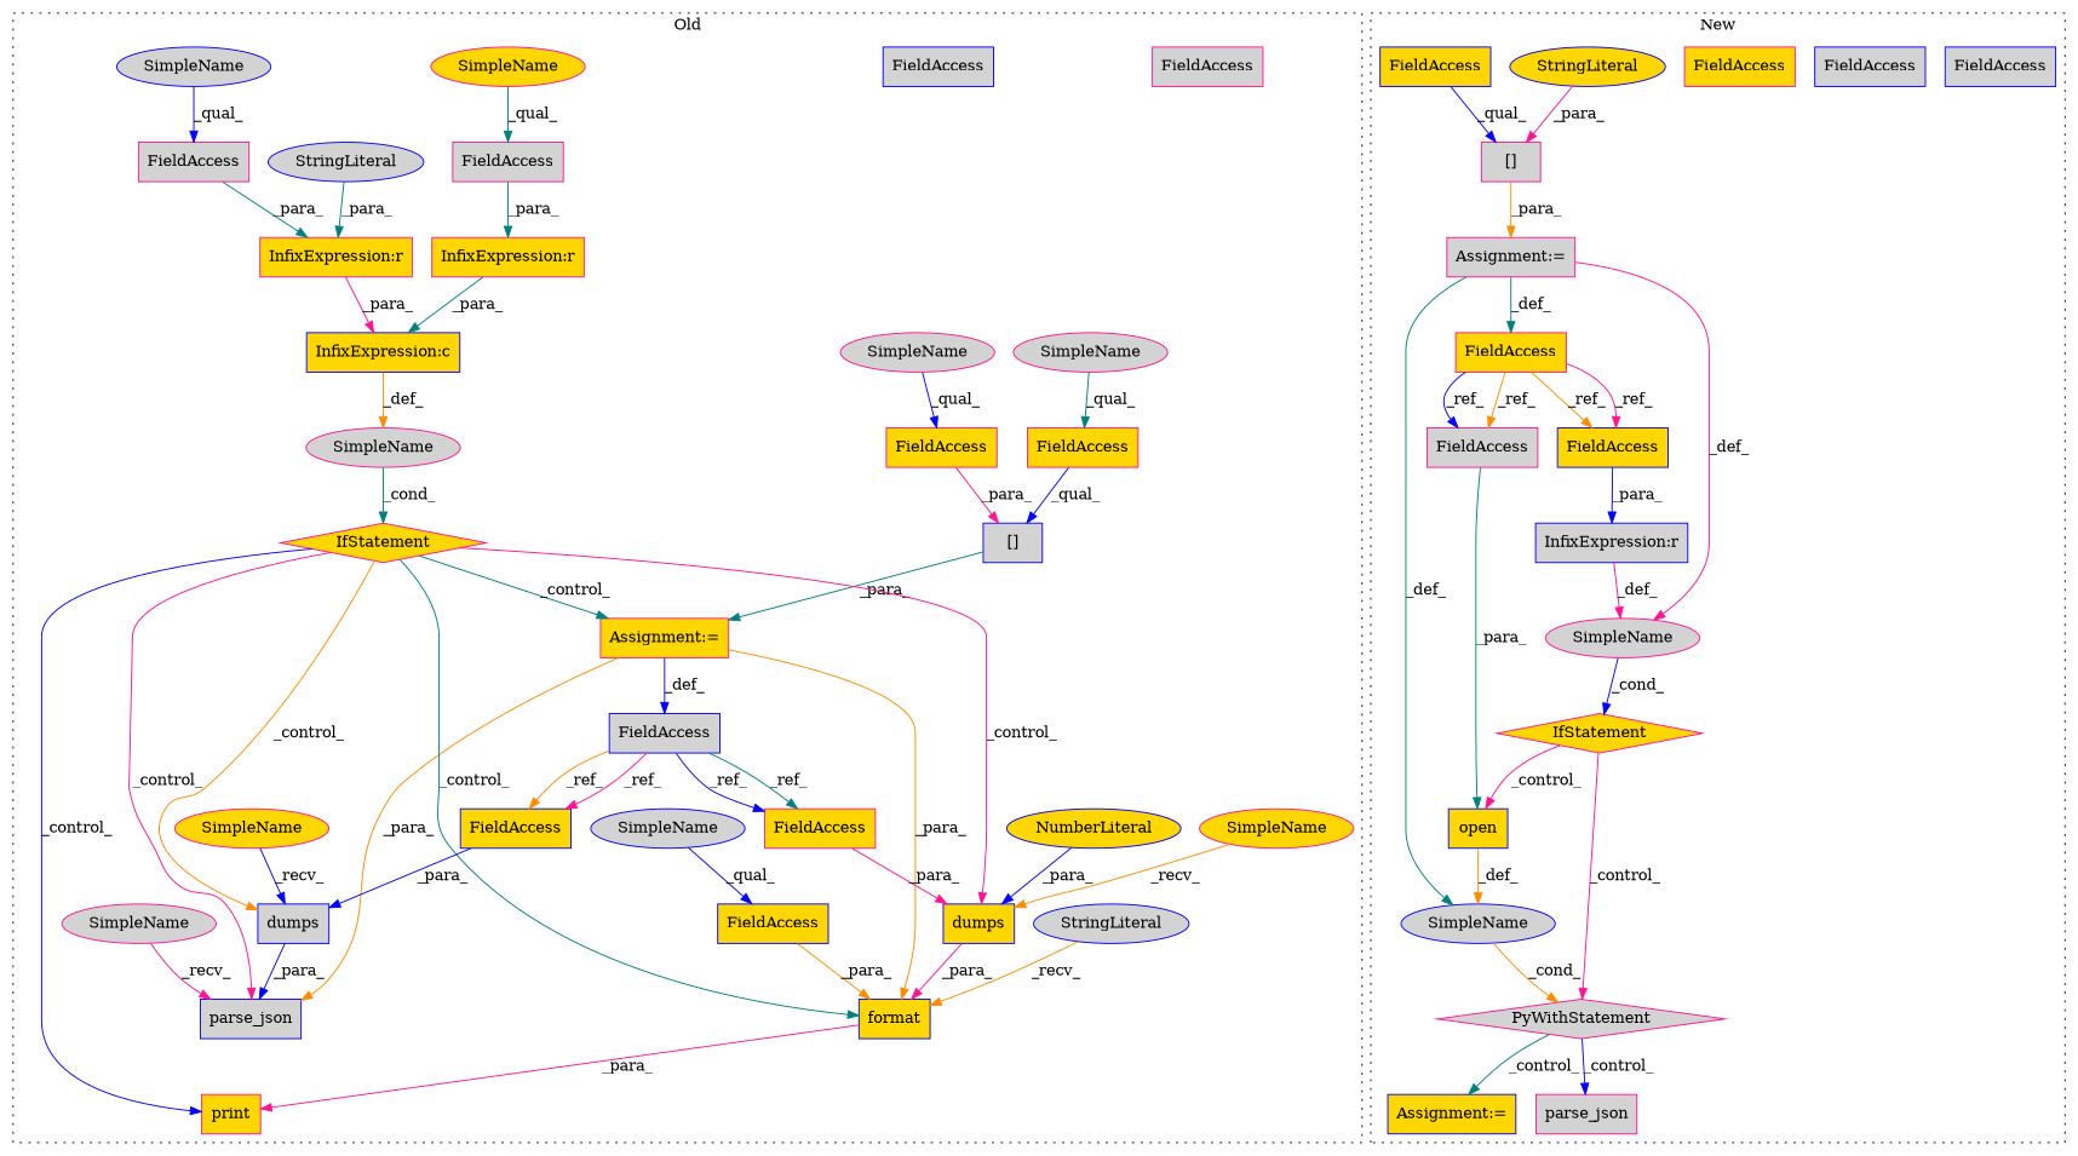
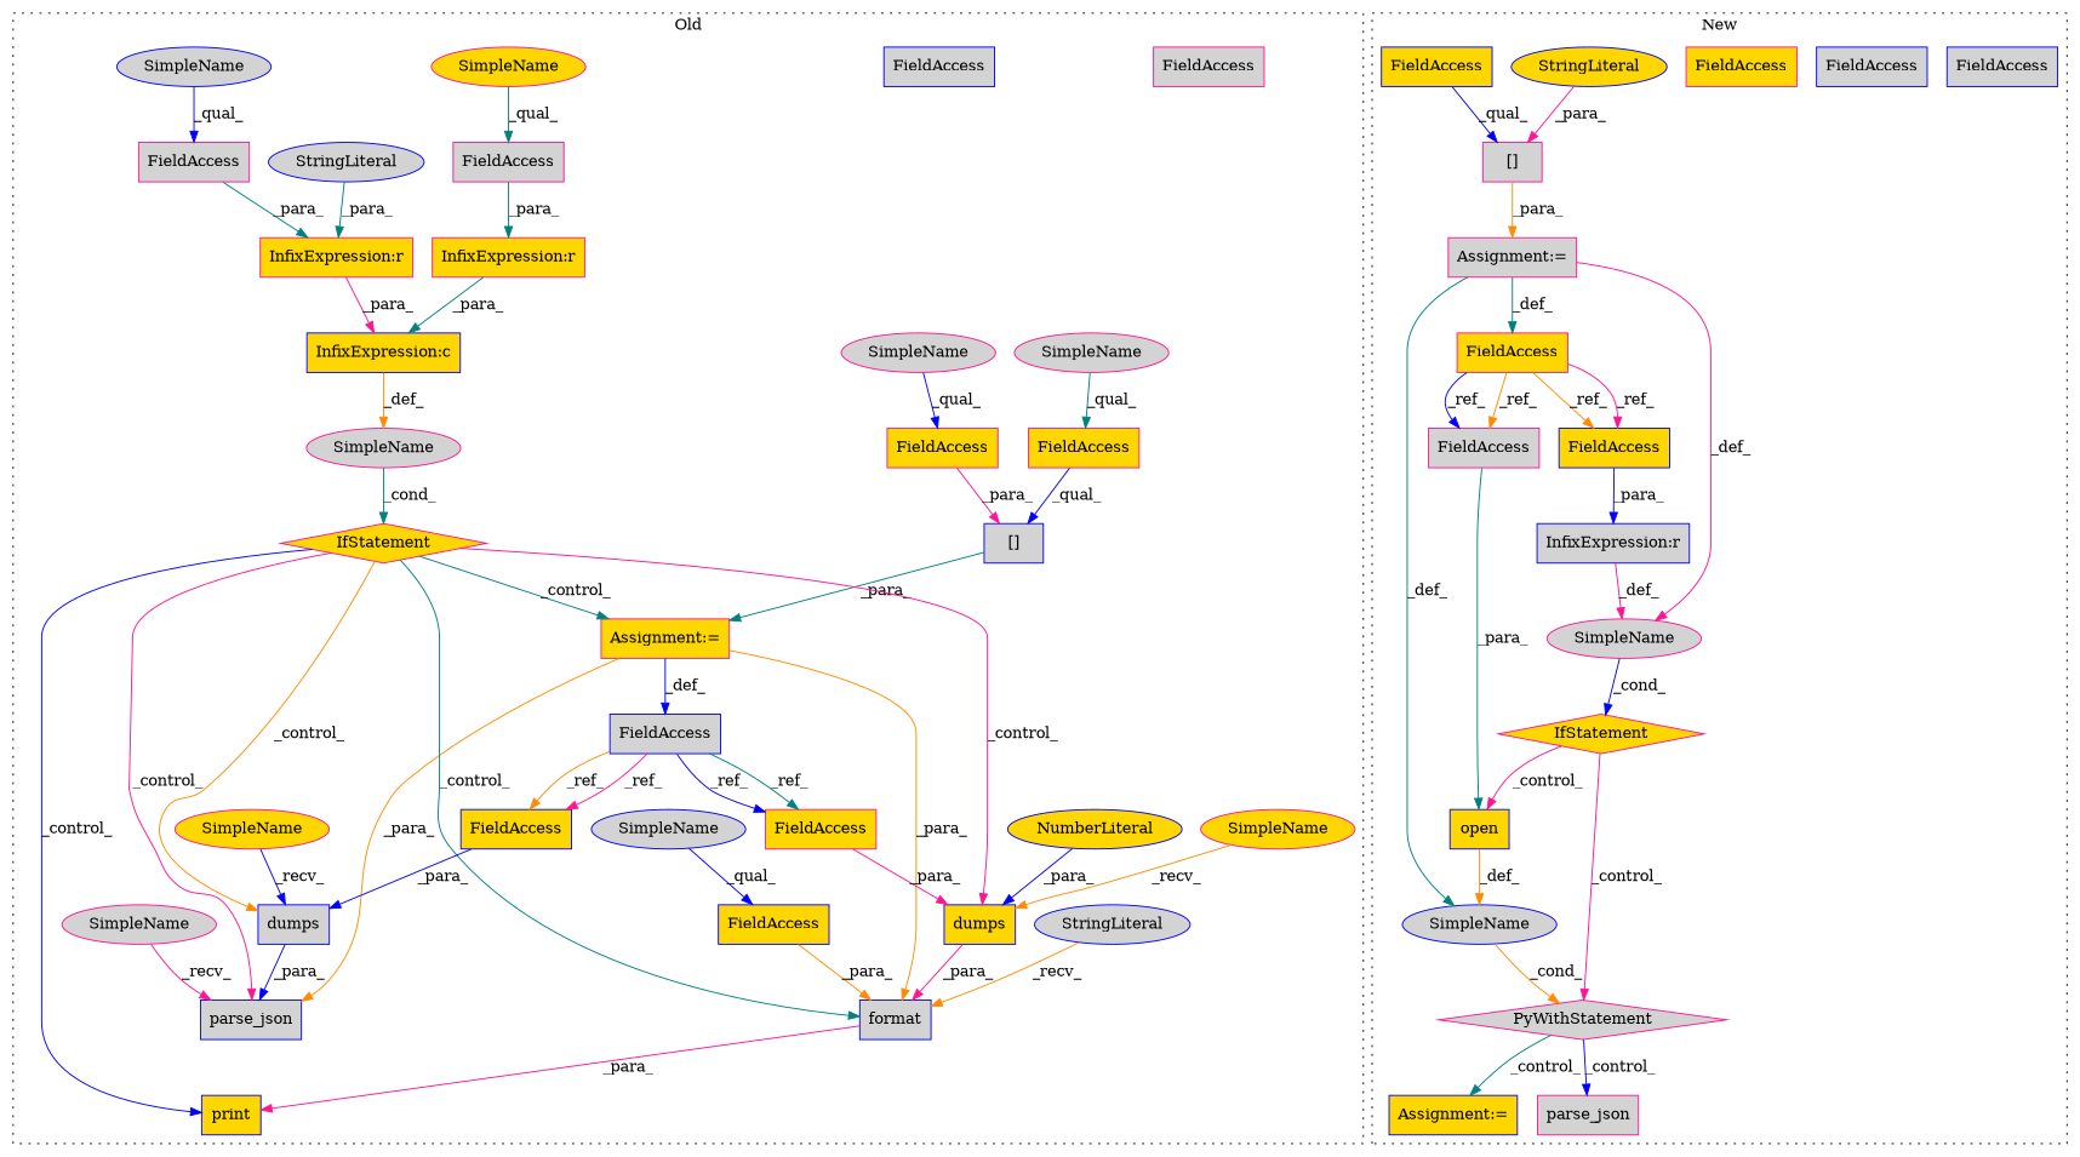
  digraph {
    node [a=22 color=deeppink fillcolor=lightgrey l=6 shape=box style=filled]
    edge [color=blue]
    n1 [a=32 color=blue fillcolor=gold l="6,1" label=dumps s="36850,36864"]
-   n2 [a=32 fillcolor=gold l="6,1" label=print s="36766,36866"]
+   n2 [a=32 color=blue fillcolor=gold l="6,1" label=print s="36766,36866"]
    n3 [a=34 color=blue fillcolor=gold l=1 label=NumberLiteral s=36863 shape=ellipse]
    n4 [a=7 fillcolor=gold l=1 label="Assignment:=" s=36676]
    n5 [a=2 color=blue l="16,1" label="[]" s="36677,36707"]
    n6 [a=27 fillcolor=gold l=4 label="InfixExpression:r" s=36623]
    n7 [a=27 fillcolor=gold l=4 label="InfixExpression:r" s=36651]
    n8 [a=27 color=blue fillcolor=gold l=4 label="InfixExpression:c" s=36632]
    n9 [label=FieldAccess s=36856]
    n10 [fillcolor=gold l=14 label=FieldAccess s=36693]
    n11 [color=blue fillcolor=gold l=14 label=FieldAccess s=36830]
    n12 [color=blue label=FieldAccess s=36670]
    n13 [fillcolor=gold l=15 label=FieldAccess s=36677]
    n14 [l=14 label=FieldAccess s=36609]
    n15 [l=14 label=FieldAccess s=36637]
    n16 [color=blue label=FieldAccess s=36748]
    n17 [a=32 color=blue l="6,1" label=dumps s="36742,36754"]
-   n18 [a=32 color=blue fillcolor=gold l="7,1" label=format s="36823,36865"]
+   n18 [a=32 color=blue l="7,1" label=format s="36823,36865"]
    n19 [a=25 fillcolor=gold l="4,2" label=IfStatement s="36604,36658" shape=diamond]
    n20 [a=42 label=SimpleName shape=ellipse l=""]
    n21 [a=32 color=blue l="11,1" label=parse_json s="36726,36755"]
    n22 [a=45 color=blue l=2 label=StringLiteral s=36655 shape=ellipse]
    n23 [a=45 color=blue l=50 label=StringLiteral s=36772 shape=ellipse]
    n24 [a=42 fillcolor=gold l=7 label=SimpleName s=36609 shape=ellipse]
    n25 [a=42 l=7 label=SimpleName s=36693 shape=ellipse]
    n26 [a=42 color=blue l=7 label=SimpleName s=36637 shape=ellipse]
    n27 [a=42 color=blue l=7 label=SimpleName s=36830 shape=ellipse]
    n28 [a=42 l=7 label=SimpleName s=36718 shape=ellipse]
    n29 [a=42 l=7 label=SimpleName s=36677 shape=ellipse]
    n30 [color=blue fillcolor=gold label=FieldAccess s=36748]
    n31 [fillcolor=gold label=FieldAccess s=36856]
    n32 [a=42 fillcolor=gold l=4 label=SimpleName s=36845 shape=ellipse]
    n33 [a=42 fillcolor=gold l=4 label=SimpleName s=36737 shape=ellipse]
    n34 [a=32 color=blue fillcolor=gold l="5,1" label=open s="36540,36551"]
    n35 [a=104 l="10,2" label=PyWithStatement s="36530,36552" shape=diamond]
    n36 [a=42 color=blue label=SimpleName shape=ellipse l=""]
    n37 [a=7 color=blue fillcolor=gold l=1 label="Assignment:=" s=36573]
    n38 [a=27 color=blue l=4 label="InfixExpression:r" s=36510]
    n39 [color=blue label=FieldAccess s=36545]
    n40 [color=blue label=FieldAccess s=36504]
    n41 [fillcolor=gold label=FieldAccess s=35723]
    n42 [a=25 fillcolor=gold l="4,2" label=IfStatement s="36500,36518" shape=diamond]
    n43 [a=42 label=SimpleName shape=ellipse l=""]
    n44 [a=32 l="11,1" label=parse_json s="36594,36613"]
    n45 [a=7 l=1 label="Assignment:=" s=35729]
    n46 [a=2 l="5,1" label="[]" s="35730,35745"]
    n47 [fillcolor=gold l=4 label=FieldAccess s=35730]
    n48 [a=45 color=blue fillcolor=gold l=10 label=StringLiteral s=35735 shape=ellipse]
    n49 [color=blue fillcolor=gold l=4 label=FieldAccess s=35730]
    n50 [label=FieldAccess s=36545]
    n51 [color=blue fillcolor=gold label=FieldAccess s=36504]
    subgraph cluster_1 {
      label=Old
      style=dotted
      n1
      n2
      n3
      n4
      n5
      n6
      n7
      n8
      n9
      n10
      n11
      n12
      n13
      n14
      n15
      n16
      n17
      n18
      n19
      n20
      n21
      n22
      n23
      n24
      n25
      n26
      n27
      n28
      n29
      n30
      n31
      n32
      n33
    }
    subgraph cluster_2 {
      label=New
      style=dotted
      n34
      n35
      n36
      n37
      n38
      n39
      n40
      n41
      n42
      n43
      n44
      n45
      n46
      n47
      n48
      n49
      n50
      n51
    }
    n1 -> n18 [color=deeppink label=_para_]
    n3 -> n1 [label=_para_]
    n4 -> n12 [label=_def_]
    n4 -> n18 [color=darkorange label=_para_]
    n4 -> n21 [color=darkorange label=_para_]
    n5 -> n4 [color=teal label=_para_]
    n6 -> n8 [color=teal label=_para_]
    n7 -> n8 [color=deeppink label=_para_]
    n8 -> n20 [color=darkorange label=_def_]
    n10 -> n5 [color=deeppink label=_para_]
    n11 -> n18 [color=darkorange label=_para_]
    n12 -> n30 [color=darkorange label=_ref_]
    n12 -> n30 [color=deeppink label=_ref_]
    n12 -> n31 [label=_ref_]
    n12 -> n31 [color=teal label=_ref_]
    n13 -> n5 [label=_qual_]
    n14 -> n6 [color=teal label=_para_]
    n15 -> n7 [color=teal label=_para_]
    n17 -> n21 [label=_para_]
    n18 -> n2 [color=deeppink label=_para_]
    n19 -> n1 [color=deeppink label=_control_]
    n19 -> n2 [label=_control_]
    n19 -> n4 [color=teal label=_control_]
    n19 -> n17 [color=darkorange label=_control_]
    n19 -> n18 [color=teal label=_control_]
    n19 -> n21 [color=deeppink label=_control_]
    n20 -> n19 [color=teal label=_cond_]
    n22 -> n7 [color=teal label=_para_]
    n23 -> n18 [color=darkorange label=_recv_]
    n24 -> n14 [color=teal label=_qual_]
    n25 -> n10 [label=_qual_]
    n26 -> n15 [label=_qual_]
    n27 -> n11 [label=_qual_]
    n28 -> n21 [color=deeppink label=_recv_]
    n29 -> n13 [color=teal label=_qual_]
    n30 -> n17 [label=_para_]
    n31 -> n1 [color=deeppink label=_para_]
    n32 -> n1 [color=darkorange label=_recv_]
    n33 -> n17 [label=_recv_]
    n34 -> n36 [color=darkorange label=_def_]
    n35 -> n37 [color=teal label=_control_]
    n35 -> n44 [label=_control_]
    n36 -> n35 [color=darkorange label=_cond_]
    n38 -> n43 [color=deeppink label=_def_]
    n41 -> n50 [label=_ref_]
    n41 -> n50 [color=darkorange label=_ref_]
    n41 -> n51 [color=darkorange label=_ref_]
    n41 -> n51 [color=deeppink label=_ref_]
    n42 -> n34 [color=deeppink label=_control_]
    n42 -> n35 [color=deeppink label=_control_]
    n43 -> n42 [label=_cond_]
    n45 -> n36 [color=teal label=_def_]
    n45 -> n41 [color=teal label=_def_]
    n45 -> n43 [color=deeppink label=_def_]
    n46 -> n45 [color=darkorange label=_para_]
    n48 -> n46 [color=deeppink label=_para_]
    n49 -> n46 [label=_qual_]
    n50 -> n34 [color=teal label=_para_]
    n51 -> n38 [label=_para_]
  }
